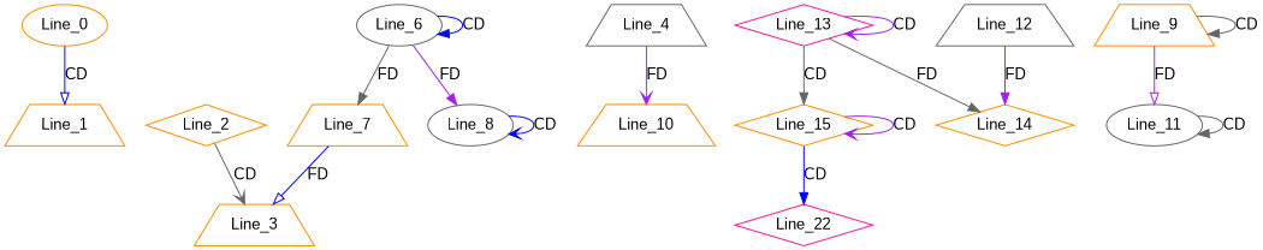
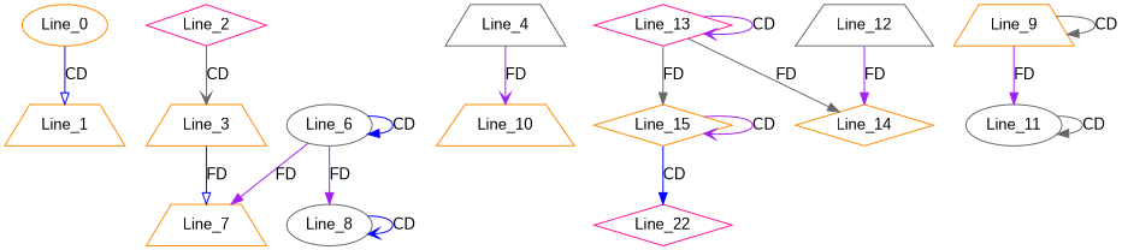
  digraph {
    fontname="Liberation Sans"
    node [color=darkorange fontname="Liberation Sans" shape=trapezium]
    edge [arrowhead=normal color=gray40 fontname="Liberation Sans"]
    Line_0 [shape=ellipse]
    Line_1
-   Line_2 [shape=diamond]
+   Line_2 [color=deeppink shape=diamond]
    Line_3
    Line_7
    Line_4 [color=gray40]
    Line_10
    Line_22 [color=deeppink shape=diamond]
    Line_6 [color=gray40 shape=ellipse]
    Line_8 [color=gray40 shape=ellipse]
    Line_9
    Line_11 [color=gray40 shape=ellipse]
    Line_13 [color=deeppink shape=diamond]
    Line_14 [shape=diamond]
    Line_15 [shape=diamond]
    Line_12 [color=gray40]
    Line_0 -> Line_1 [arrowhead=onormal color=blue label=CD]
    Line_2 -> Line_3 [arrowhead=vee label=CD]
-   Line_7 -> Line_3 [arrowhead=onormal color=blue label=FD]
+   Line_3 -> Line_7 [arrowhead=onormal color=blue label=FD]
    Line_4 -> Line_10 [arrowhead=vee color=purple label=FD]
-   Line_6 -> Line_7 [label=FD]
+   Line_6 -> Line_7 [color=purple label=FD]
    Line_6 -> Line_6 [color=blue label=CD]
    Line_6 -> Line_8 [color=purple label=FD]
    Line_8 -> Line_8 [arrowhead=vee color=blue label=CD]
    Line_9 -> Line_9 [label=CD]
-   Line_9 -> Line_11 [arrowhead=onormal color=purple label=FD]
+   Line_9 -> Line_11 [color=purple label=FD]
    Line_11 -> Line_11 [label=CD]
    Line_13 -> Line_13 [arrowhead=vee color=purple label=CD]
    Line_13 -> Line_14 [label=FD]
-   Line_13 -> Line_15 [label=CD]
+   Line_13 -> Line_15 [label=FD]
    Line_15 -> Line_22 [color=blue label=CD]
    Line_15 -> Line_15 [arrowhead=vee color=purple label=CD]
    Line_12 -> Line_14 [color=purple label=FD]
  }
